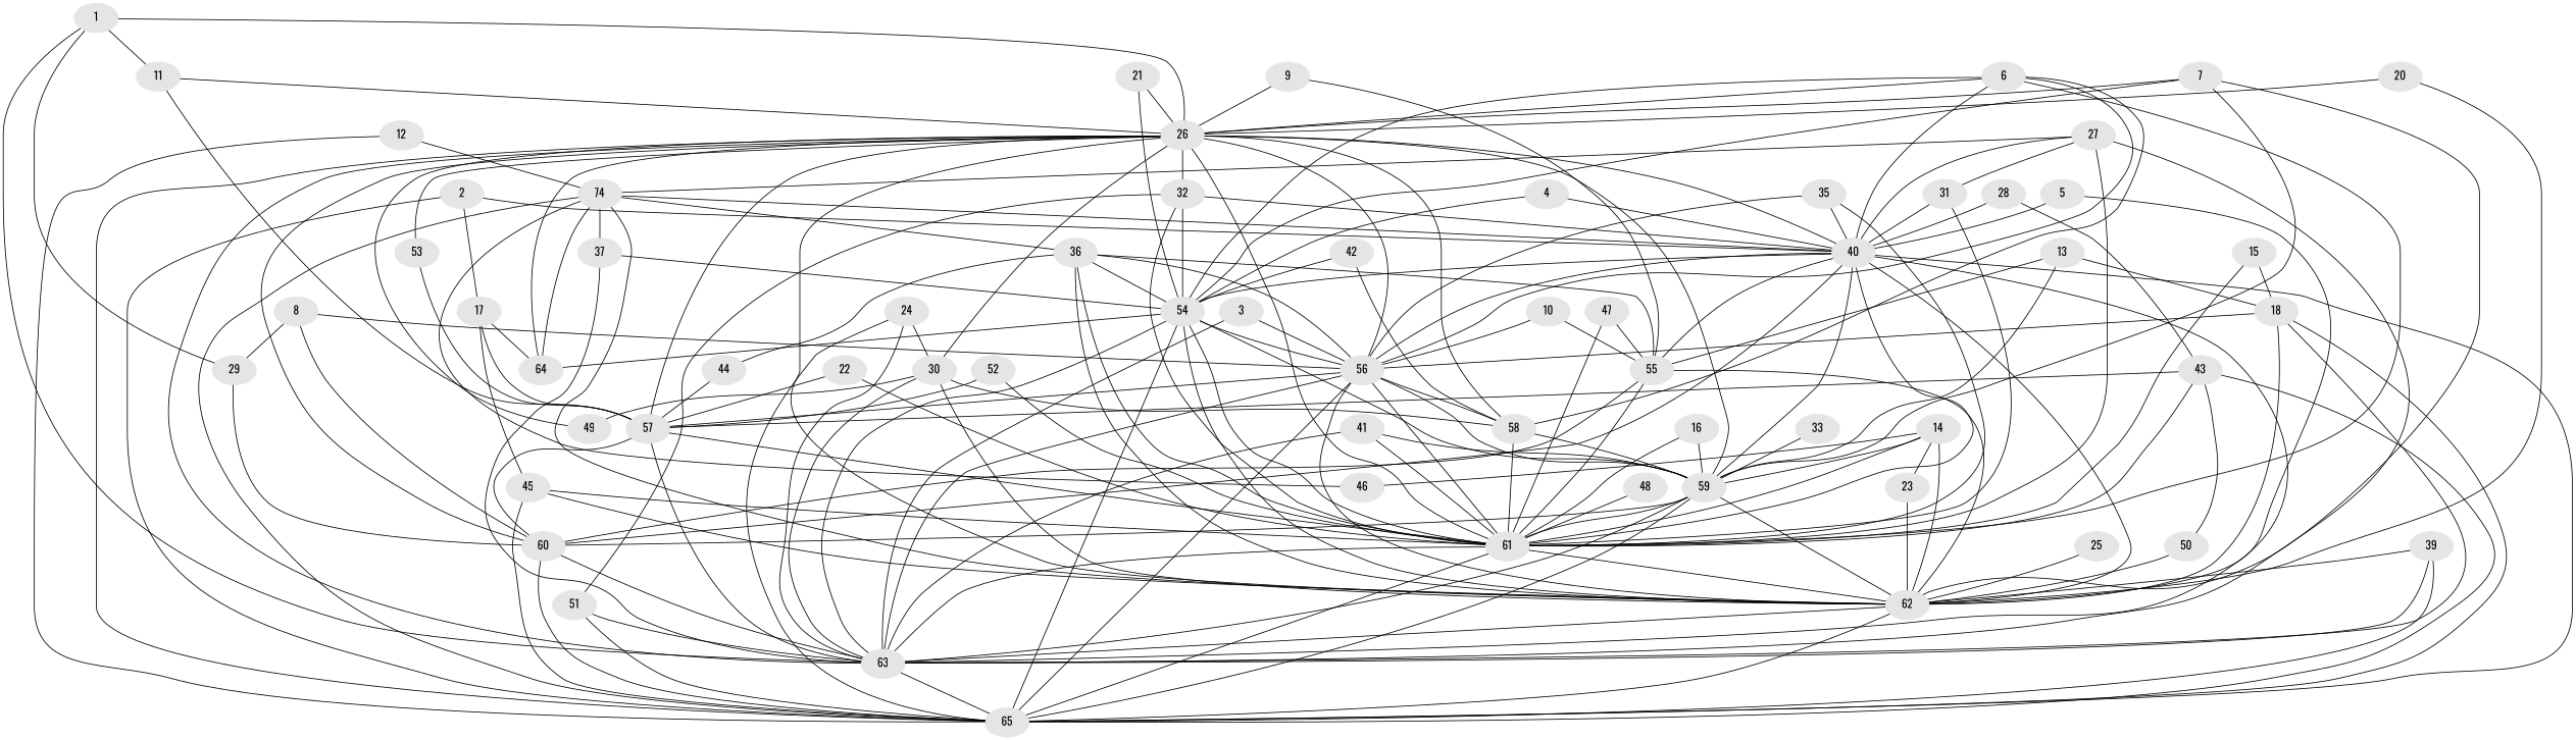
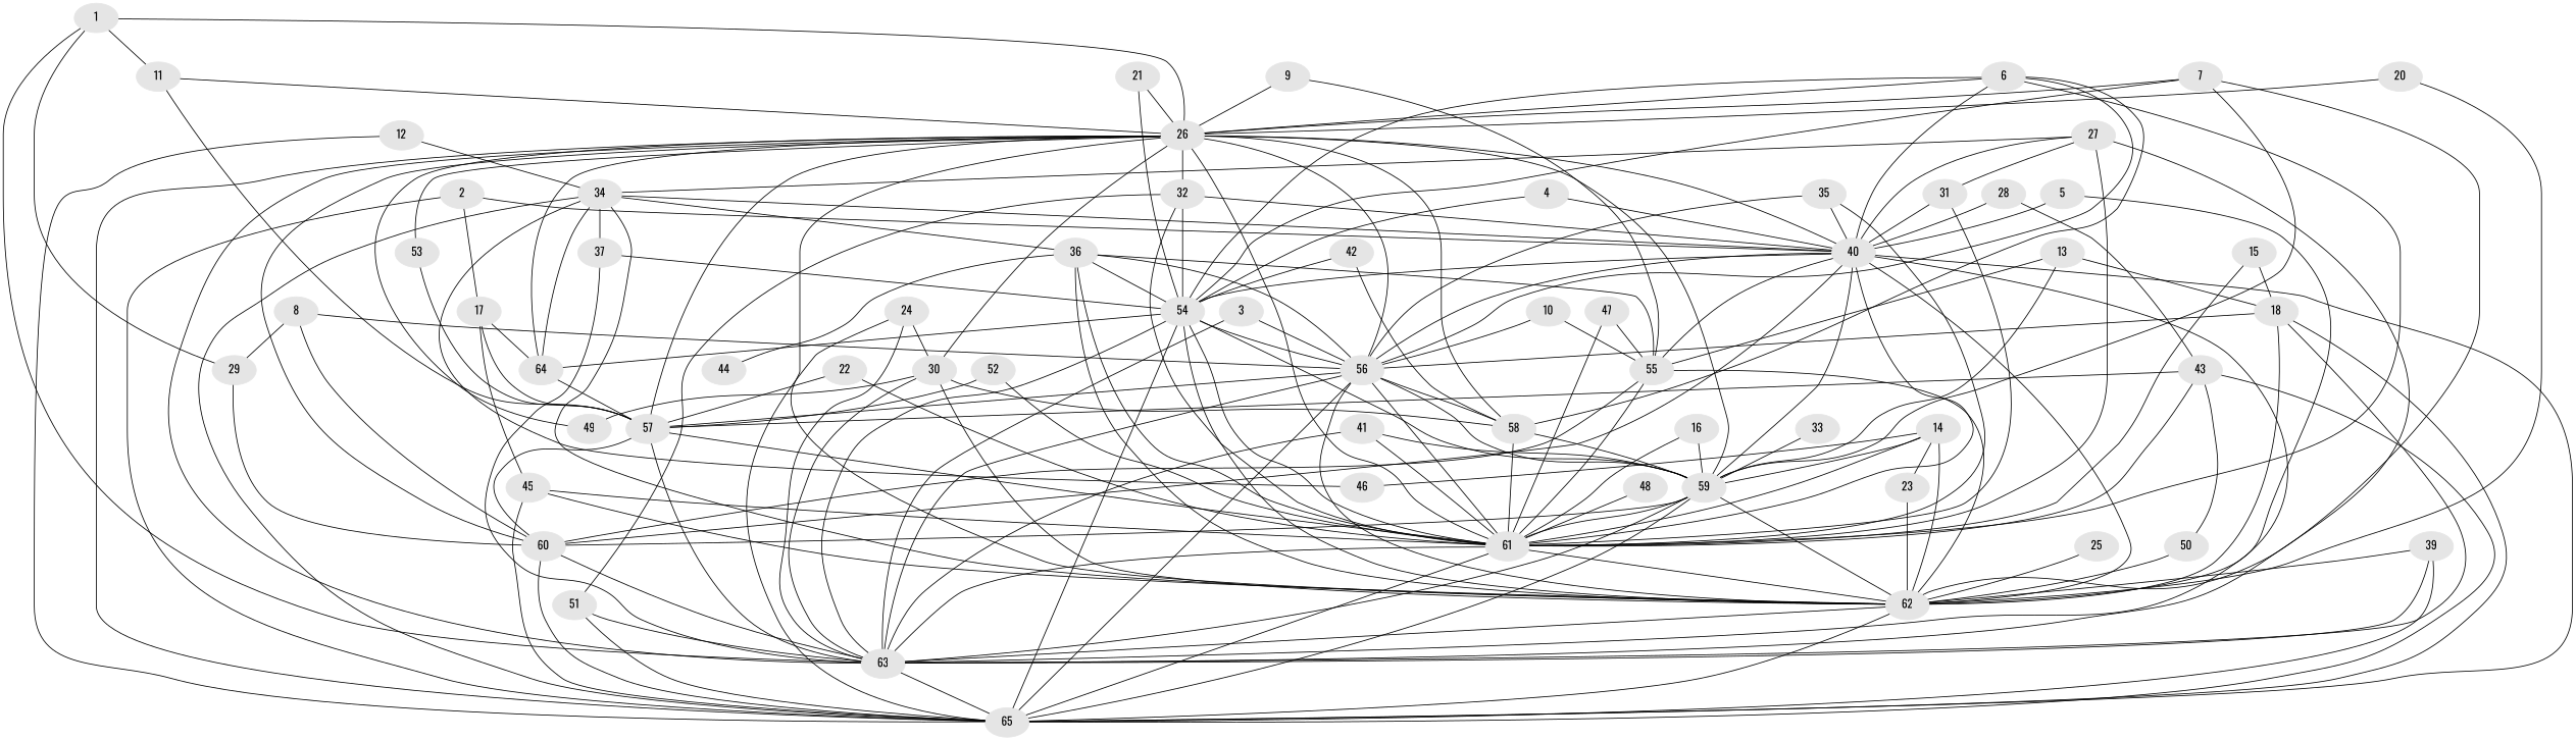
  graph {
    fontname=Oswald
    node [color=gray90 fontname=Oswald style=filled]
    edge [fontname=Oswald weight=1.0]
    1
    11
    26
    29
    63
    57
    40
    65
    56
    62
    58
    61
    59
    60
    64
    30
    32
    49
    53
    2
    17
    45
    54
    55
    3
    4
    5
    6
    7
    8
    9
    10
    12
-   34 [label=74]
+   34
    46
    36
    37
    13
    18
    14
    23
    15
    16
    20
    21
    22
    24
    25
    51
    27
    31
    28
    43
    50
    33
    44
    35
    39
    41
    42
    47
    48
    52
    1 -- 11
    1 -- 26
    1 -- 29
    1 -- 63
    11 -- 26
    11 -- 57
    26 -- 63
    26 -- 57 [weight=2.0]
    26 -- 40
    26 -- 65 [weight=3.0]
    26 -- 56 [weight=2.0]
    26 -- 62
    26 -- 58
    26 -- 61 [weight=2.0]
    26 -- 59
    26 -- 60
    26 -- 64
    26 -- 30
    26 -- 32
    26 -- 49
    26 -- 53
    29 -- 60
    63 -- 65
    57 -- 63
    57 -- 61
    57 -- 60
    40 -- 63
    40 -- 65
    40 -- 56
    40 -- 62
    40 -- 61 [weight=3.0]
    40 -- 59
    40 -- 60
    40 -- 54
    40 -- 55
    56 -- 63
    56 -- 57
    56 -- 65
    56 -- 62
    56 -- 58
    56 -- 61 [weight=2.0]
    56 -- 59
    62 -- 63
    62 -- 65
    58 -- 61
    58 -- 59
    61 -- 63 [weight=2.0]
    61 -- 65 [weight=2.0]
    61 -- 62 [weight=2.0]
    59 -- 63
    59 -- 65 [weight=2.0]
    59 -- 62
    59 -- 61 [weight=2.0]
    59 -- 60
    60 -- 63
    60 -- 65
    30 -- 63
    30 -- 62
    30 -- 58
    30 -- 49
    32 -- 40
    32 -- 61
    32 -- 54
    32 -- 51
    53 -- 57
    2 -- 40
    2 -- 65
    2 -- 17
    17 -- 57
    17 -- 64
    17 -- 45
    45 -- 65
    45 -- 62
    45 -- 61
    54 -- 63
    54 -- 65 [weight=2.0]
    54 -- 56
    54 -- 62
    54 -- 61 [weight=2.0]
    54 -- 59 [weight=2.0]
    54 -- 64
    55 -- 62
    55 -- 61
    55 -- 60
    3 -- 63
    3 -- 56
    4 -- 40
    4 -- 54
    5 -- 40
    5 -- 62
    6 -- 26
    6 -- 40
    6 -- 56
    6 -- 58
    6 -- 61
    6 -- 54
    7 -- 26
    7 -- 62
    7 -- 59
    7 -- 54
    8 -- 29
    8 -- 56
    8 -- 60
    9 -- 26
    9 -- 55
    10 -- 56
    10 -- 55
    12 -- 65
    12 -- 34
    34 -- 40
    34 -- 65
    34 -- 62
    34 -- 64
    34 -- 46
    34 -- 36
    34 -- 37
    36 -- 56
    36 -- 62
    36 -- 61 [weight=2.0]
    36 -- 54
    36 -- 55
    36 -- 44
    37 -- 63
    37 -- 54
    13 -- 59
    13 -- 55
    13 -- 18
    18 -- 63
    18 -- 65
    18 -- 56
    18 -- 62
    14 -- 62
    14 -- 61
    14 -- 59
    14 -- 46
    14 -- 23
    23 -- 62
    15 -- 61
    15 -- 18
    16 -- 61
    16 -- 59
    20 -- 26
    20 -- 62
    21 -- 26
    21 -- 54
    22 -- 57
    22 -- 61
    24 -- 63
    24 -- 65
    24 -- 30
    25 -- 62 [weight=2.0]
    51 -- 63
    51 -- 65
    27 -- 63
    27 -- 40
    27 -- 61 [weight=3.0]
    27 -- 34
    27 -- 31
    31 -- 40
    31 -- 61
    28 -- 40
    28 -- 43
    43 -- 57
    43 -- 65
    43 -- 61
    43 -- 50
    50 -- 62
    33 -- 59
-   44 -- 57
+   64 -- 57
    35 -- 40
    35 -- 56
    35 -- 61
    39 -- 63
    39 -- 65
    39 -- 62 [weight=2.0]
    41 -- 63
    41 -- 61
    41 -- 59
    42 -- 58
    42 -- 54
    47 -- 61
    47 -- 55
    48 -- 61 [weight=2.0]
    52 -- 57
    52 -- 61
  }
